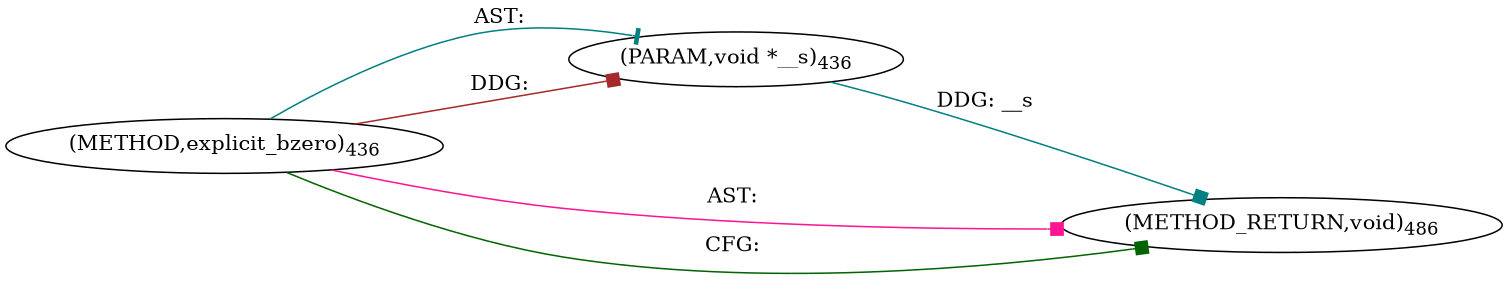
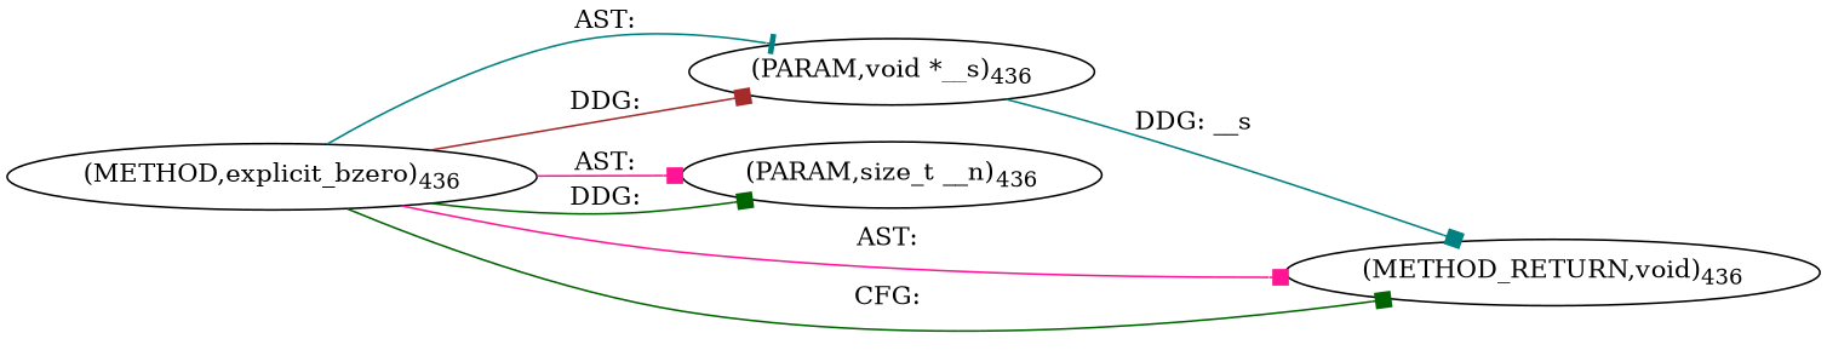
  digraph {
    rankdir=LR
    edge [arrowhead=box color=teal]
    n1 [label=<(METHOD,explicit_bzero)<SUB>436</SUB>>]
    n2 [label=<(PARAM,void *__s)<SUB>436</SUB>>]
-   n4 [label=<(METHOD_RETURN,void)<SUB>486</SUB>>]
+   n3 [label=<(PARAM,size_t __n)<SUB>436</SUB>>]
+   n4 [label=<(METHOD_RETURN,void)<SUB>436</SUB>>]
    n1 -> n2 [arrowhead=tee label="AST: "]
    n1 -> n2 [color=brown label="DDG: "]
+   n1 -> n3 [color=deeppink label="AST: "]
+   n1 -> n3 [color=darkgreen label="DDG: "]
    n1 -> n4 [color=deeppink label="AST: "]
    n1 -> n4 [color=darkgreen label="CFG: "]
    n2 -> n4 [label="DDG: __s"]
  }
